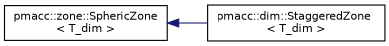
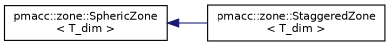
  digraph {
    rankdir=LR
    node [color=black fillcolor=white fontname=Helvetica fontsize=10 shape=record style=filled]
    n1 [height=0.2 label="pmacc::zone::SphericZone\l\< T_dim \>" width=0.4]
-   n2 [height=0.2 label="pmacc::dim::StaggeredZone\l\< T_dim \>" width=0.4]
+   n2 [height=0.2 label="pmacc::zone::StaggeredZone\l\< T_dim \>" width=0.4]
    n1 -> n2 [color=midnightblue dir=back fontname=Helvetica fontsize=10 labelfontname=Helvetica labelfontsize=10 style=solid]
  }
